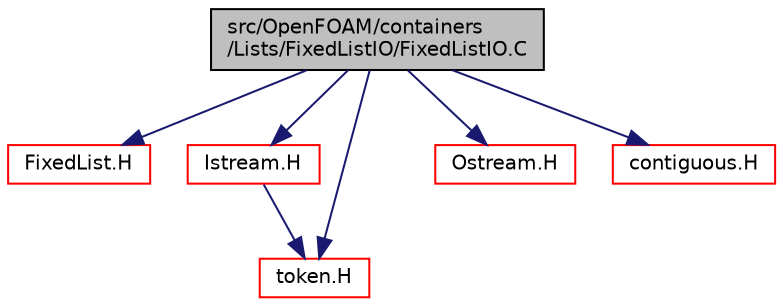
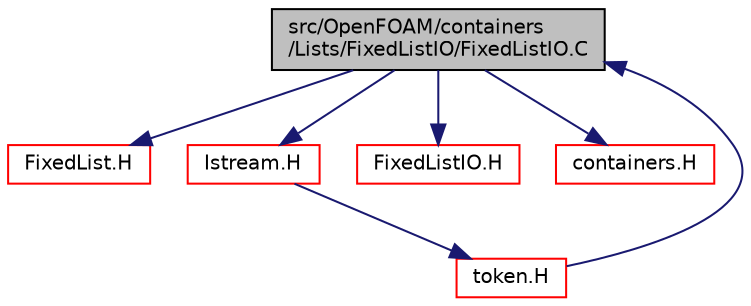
  digraph {
    node [color=red fontname=Helvetica fontsize=10 shape=record]
    edge [color=midnightblue fontname=Helvetica fontsize=10 labelfontname=Helvetica labelfontsize=10 style=solid]
    n1 [color=black fillcolor=grey75 fontcolor=black height=0.2 label="src/OpenFOAM/containers\l/Lists/FixedListIO/FixedListIO.C" style=filled width=0.4]
    n2 [height=0.2 label="FixedList.H" width=0.4]
    n3 [height=0.2 label="Istream.H" width=0.4]
    n4 [height=0.2 label="token.H" width=0.4]
-   n5 [height=0.2 label="Ostream.H" width=0.4]
-   n6 [height=0.2 label="contiguous.H" width=0.4]
+   n5 [height=0.2 label="FixedListIO.H" width=0.4]
+   n6 [height=0.2 label="containers.H" width=0.4]
    n1 -> n2
    n1 -> n3
-   n1 -> n4
+   n4 -> n1
    n1 -> n5
    n1 -> n6
    n3 -> n4
  }
